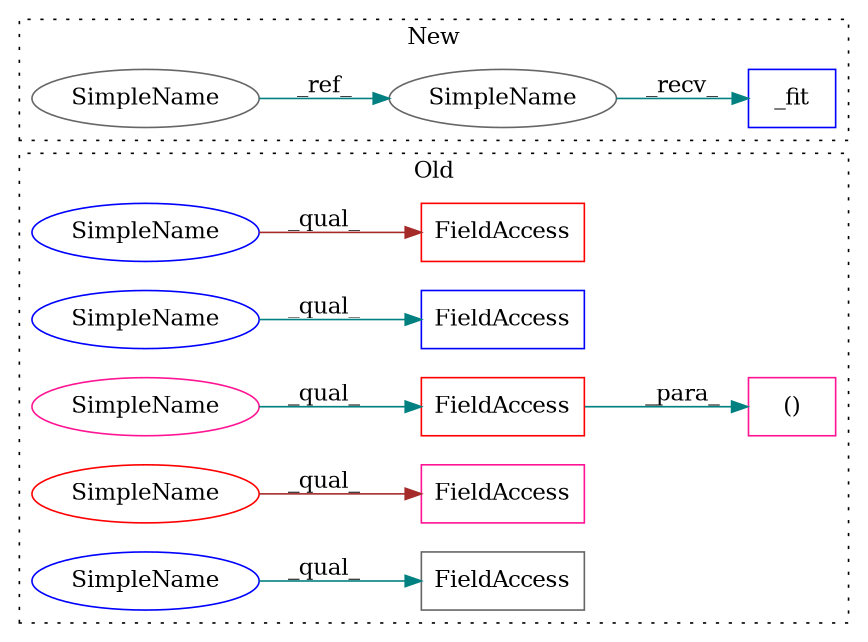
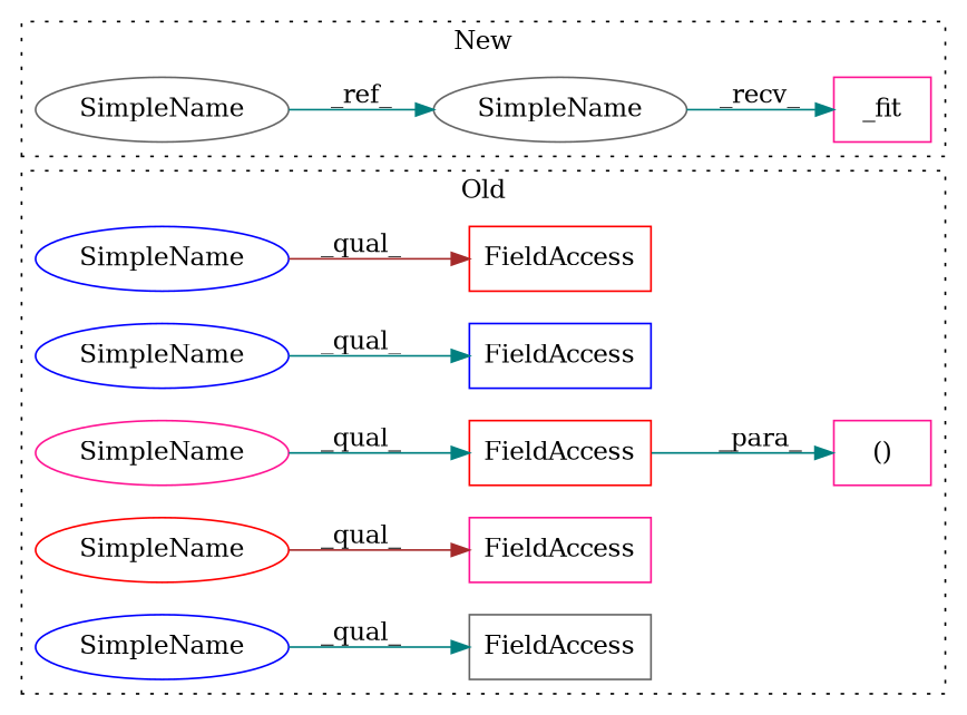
  digraph {
    rankdir=LR
    node [a=42 l=4 s=5113 shape=box color=blue]
    edge [color=teal]
    n1 [a=106 l=31 label="()" s=5097 color=deeppink]
    n2 [a=22 l=15 label=FieldAccess color=red]
    n3 [a=22 l=15 label=FieldAccess s=5197 color=deeppink]
    n4 [a=22 l=10 label=FieldAccess s=5571]
    n5 [a=22 l=15 label=FieldAccess s=5277 color=red]
    n6 [a=22 l=19 label=FieldAccess s=5299 color=gray40]
    n7 [label=SimpleName s=5277 shape=ellipse]
    n8 [label=SimpleName s=5571 shape=ellipse]
    n9 [label=SimpleName shape=ellipse color=deeppink]
    n10 [label=SimpleName s=5197 shape=ellipse color=red]
    n11 [label=SimpleName s=5299 shape=ellipse]
-   n12 [a=32 l="5,1" label=_fit s="6098,6123"]
+   n12 [a=32 l="5,1" label=_fit s="6098,6123" color=deeppink]
    n13 [label=SimpleName s=5163 shape=ellipse color=gray40]
    n14 [label=SimpleName s=6093 shape=ellipse color=gray40]
    subgraph cluster_1 {
      label=Old
      style=dotted
      n1
      n2
      n3
      n4
      n5
      n6
      n7
      n8
      n9
      n10
      n11
    }
    subgraph cluster_2 {
      label=New
      style=dotted
      n12
      n13
      n14
    }
    n2 -> n1 [label=_para_]
    n7 -> n5 [label=_qual_ color=brown]
    n8 -> n4 [label=_qual_]
    n9 -> n2 [label=_qual_]
    n10 -> n3 [label=_qual_ color=brown]
    n11 -> n6 [label=_qual_]
    n13 -> n14 [label=_ref_]
    n14 -> n12 [label=_recv_]
  }
